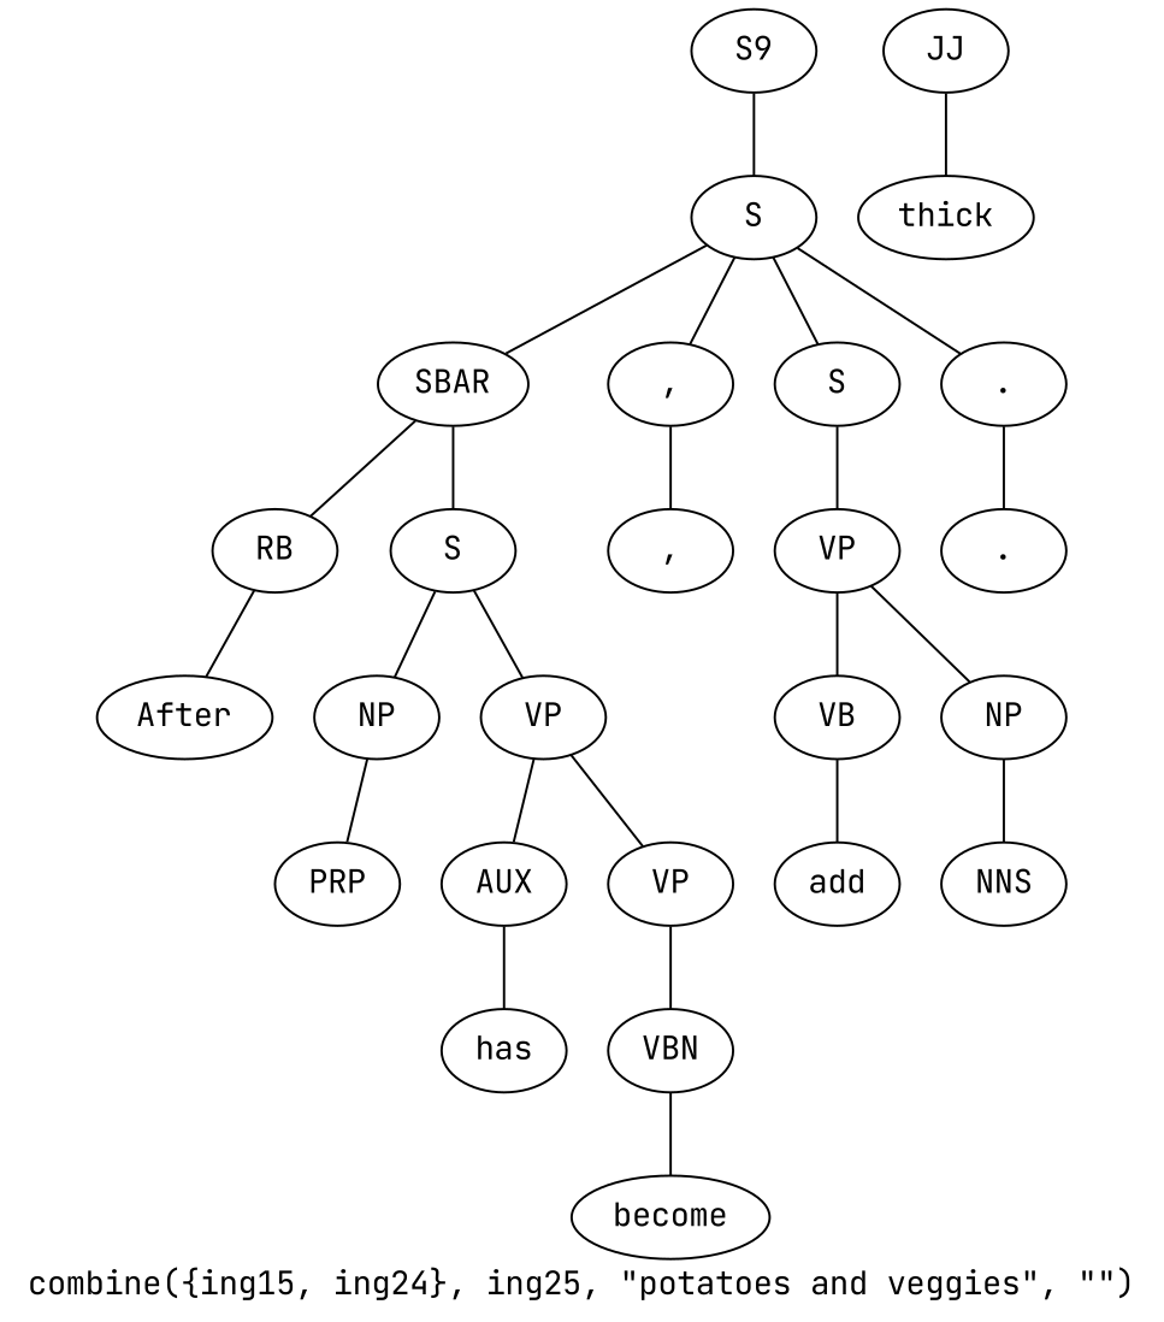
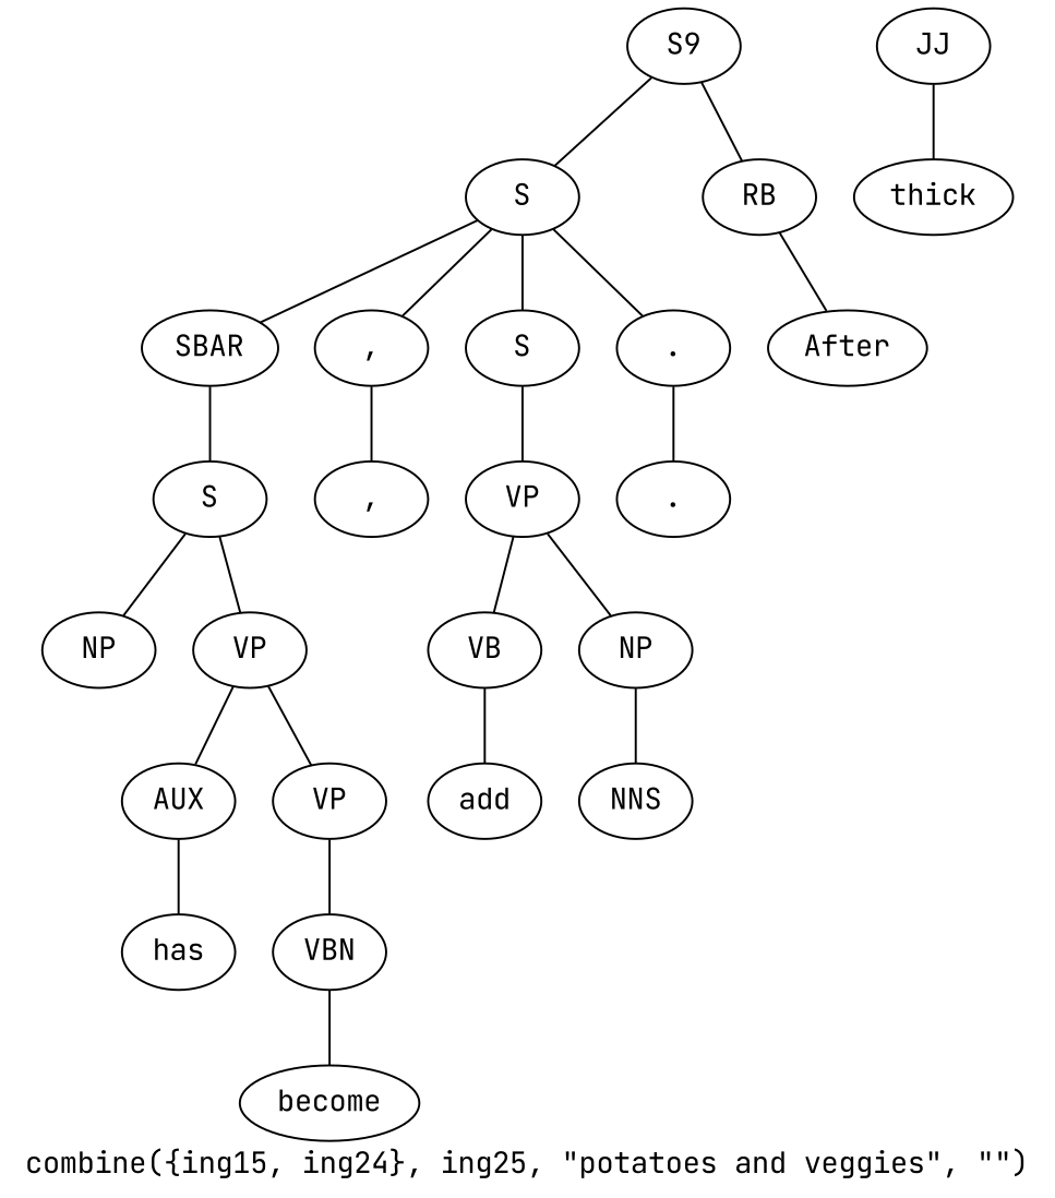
  graph {
    fontname="JetBrains Mono"
    label="combine({ing15, ing24}, ing25, \"potatoes and veggies\", \"\")"
    node [fontname="JetBrains Mono"]
    edge [fontname="JetBrains Mono"]
    n1 [label=S9]
    n2 [label=S]
    n3 [label=SBAR]
    n4 [label=","]
    n5 [label=S]
    n6 [label="."]
    n7 [label=RB]
    n8 [label=S]
    n9 [label=","]
    n10 [label=VP]
    n11 [label="."]
    n12 [label=After]
    n13 [label=NP]
    n14 [label=VP]
-   n15 [label=PRP]
    n16 [label=AUX]
    n17 [label=VP]
    n18 [label=has]
    n19 [label=VBN]
    n20 [label=become]
    n21 [label=JJ]
    n22 [label=thick]
    n23 [label=VB]
    n24 [label=NP]
    n25 [label=add]
    n26 [label=NNS]
    n1 -- n2
    n2 -- n3
    n2 -- n4
    n2 -- n5
    n2 -- n6
-   n3 -- n7
+   n1 -- n7
    n3 -- n8
    n4 -- n9
    n5 -- n10
    n6 -- n11
    n7 -- n12
    n8 -- n13
    n8 -- n14
    n10 -- n23
    n10 -- n24
-   n13 -- n15
    n14 -- n16
    n14 -- n17
    n16 -- n18
    n17 -- n19
    n19 -- n20
    n21 -- n22
    n23 -- n25
    n24 -- n26
  }
